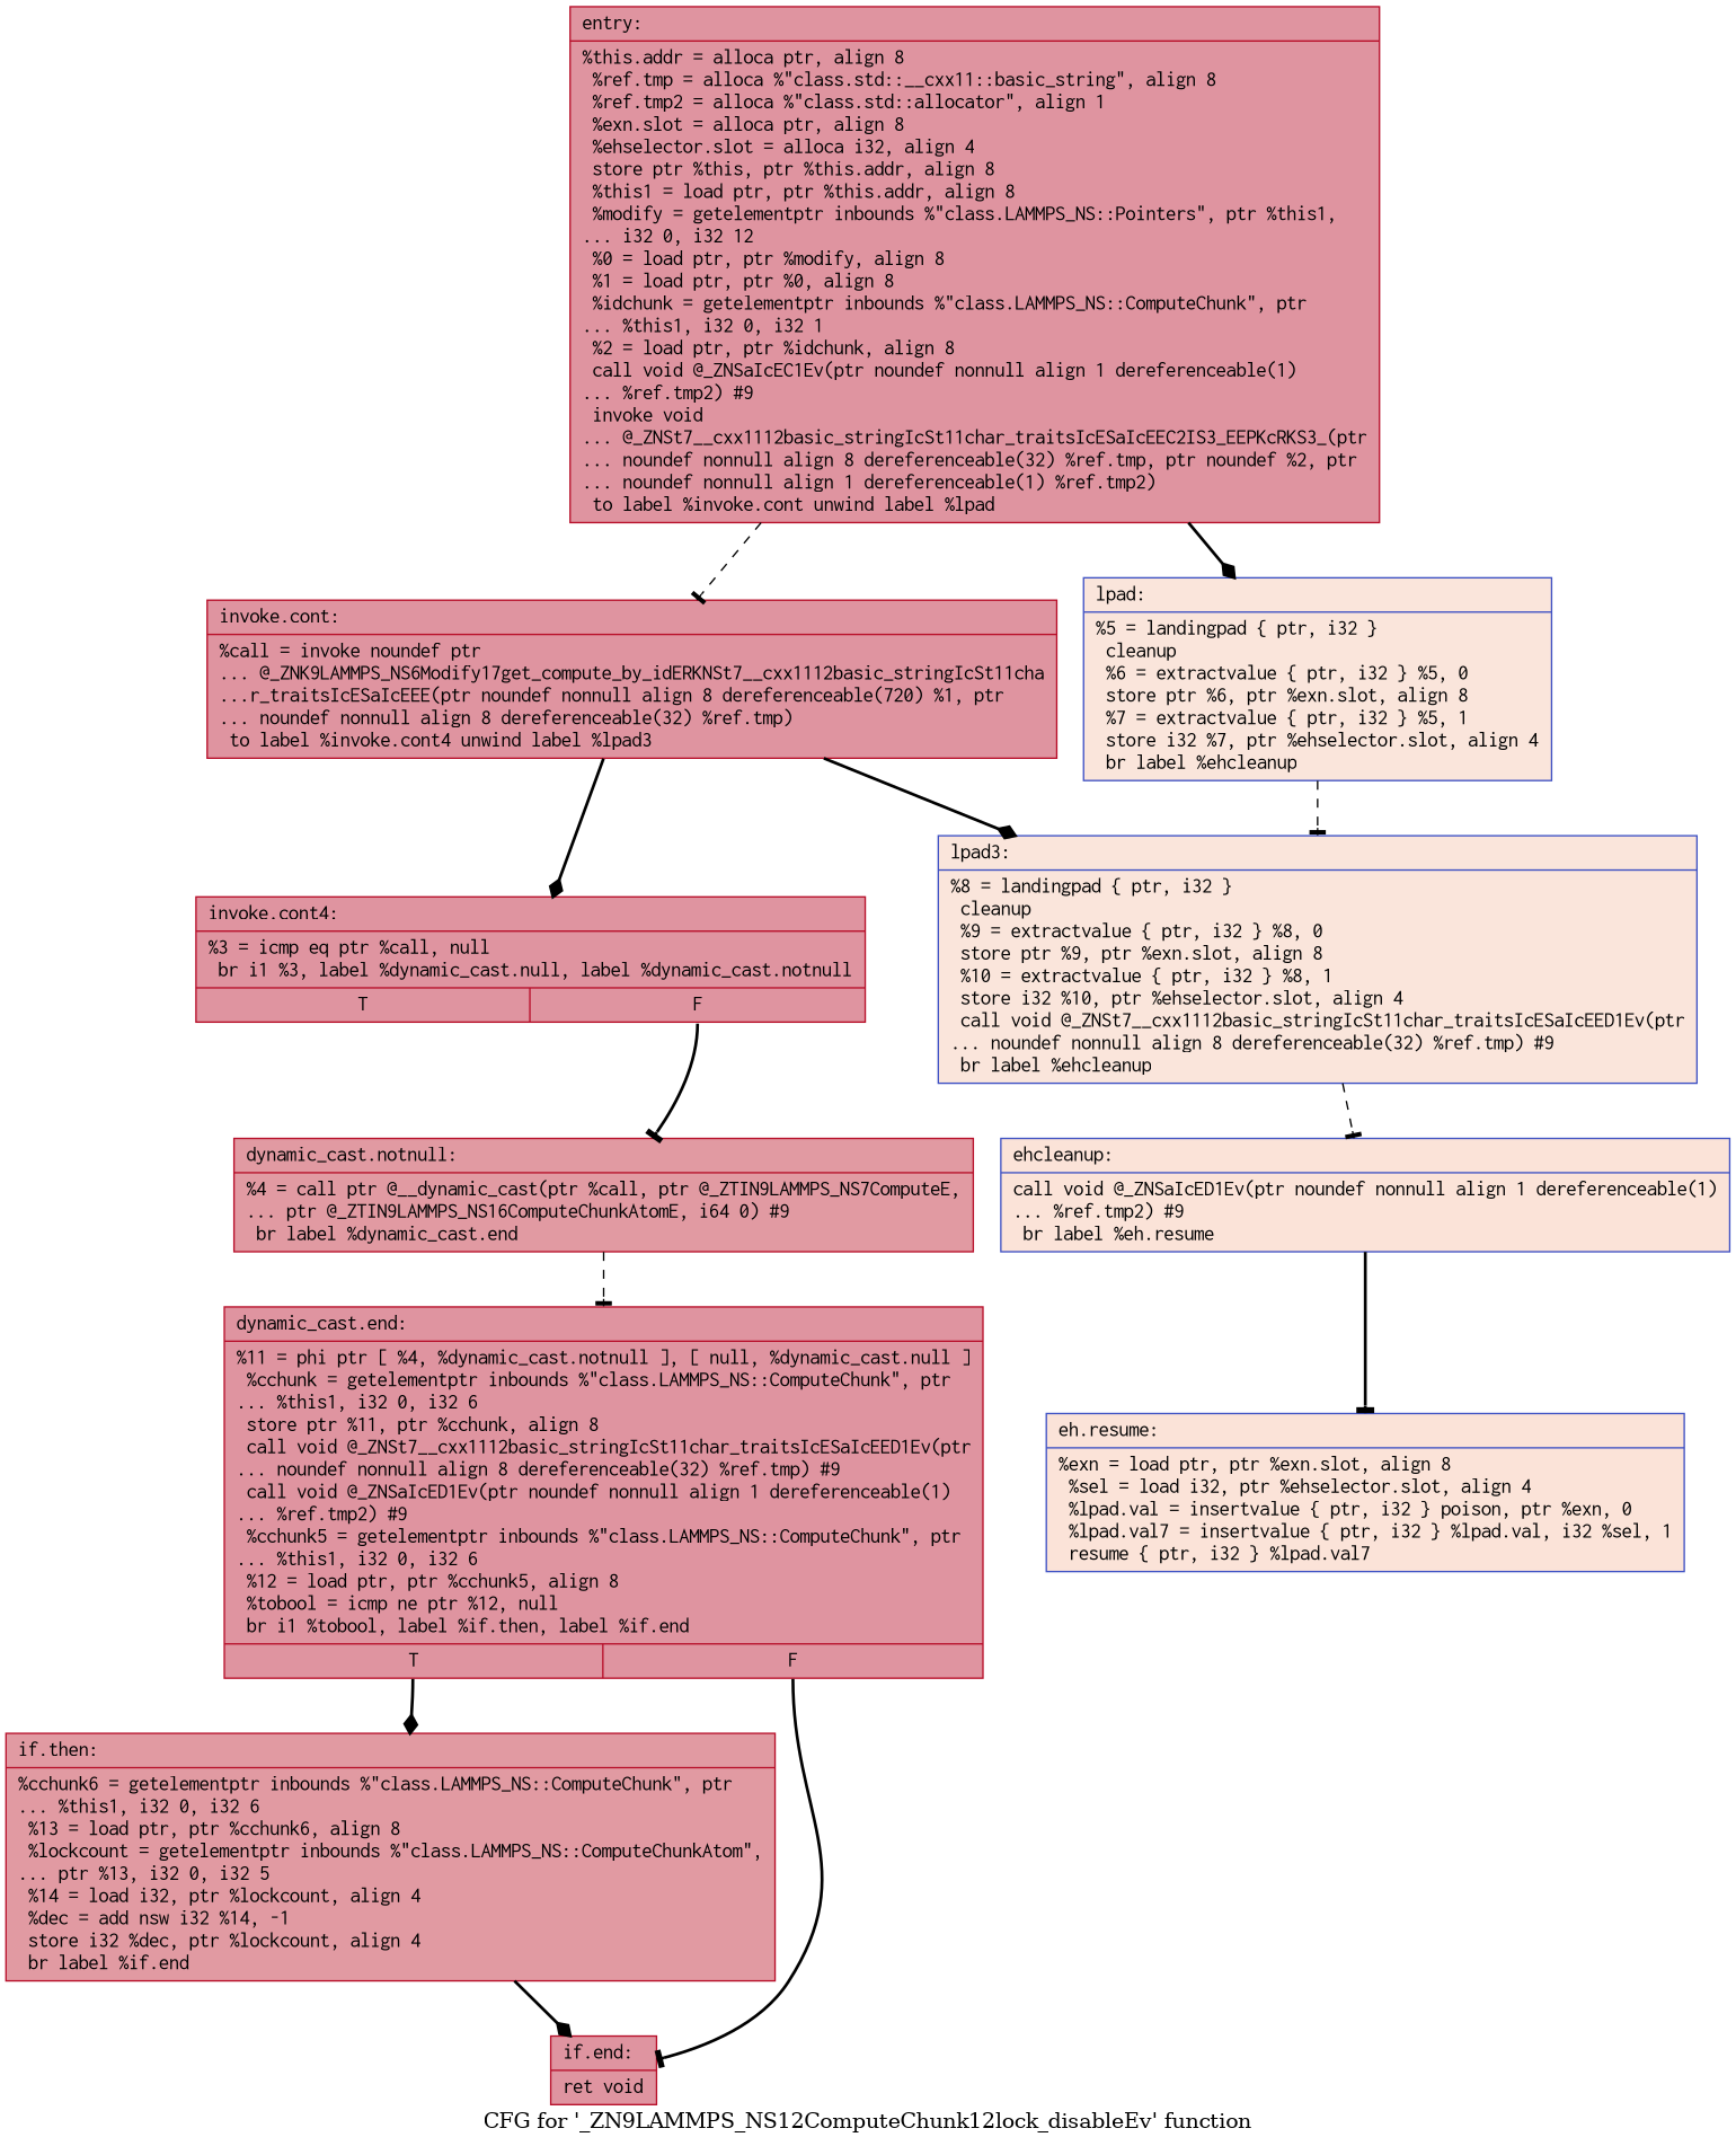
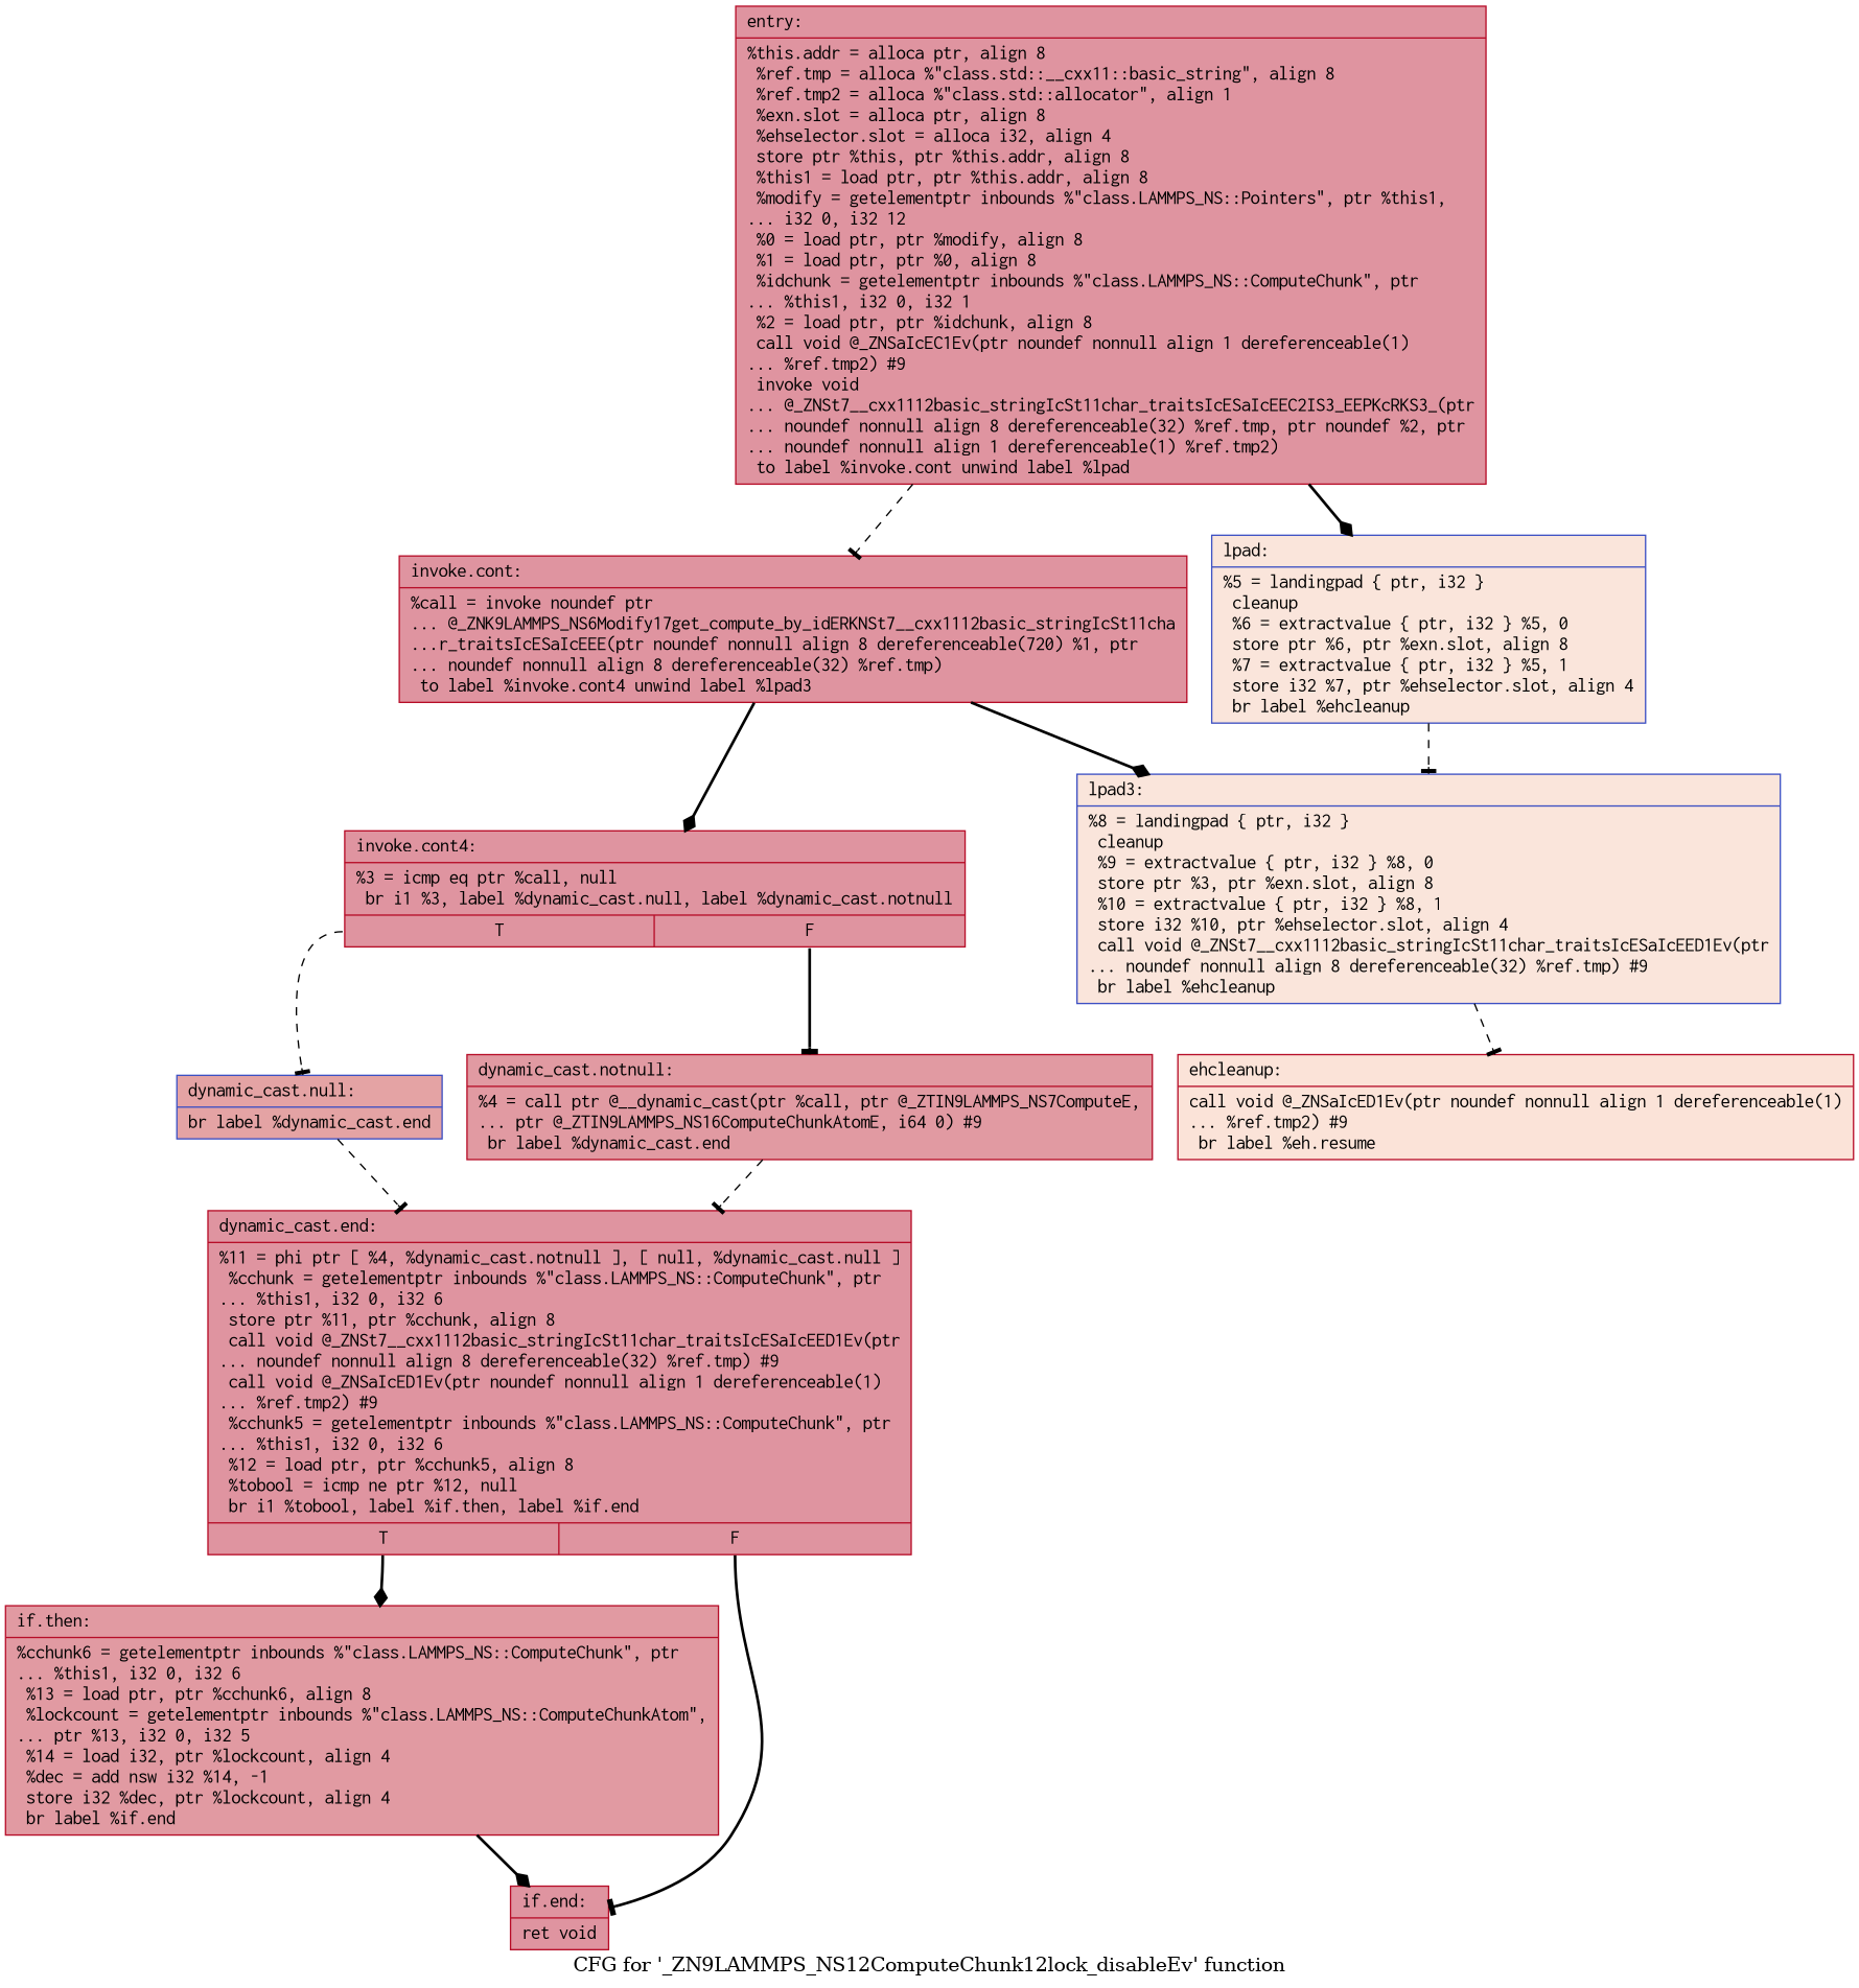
  digraph {
    label="CFG for '_ZN9LAMMPS_NS12ComputeChunk12lock_disableEv' function"
    node [color="#b70d28ff" fillcolor="#b70d2870" fontname=Courier shape=record style=filled]
    edge [arrowhead=tee style=bold]
    n1 [label="{entry:\l|  %this.addr = alloca ptr, align 8\l  %ref.tmp = alloca %\"class.std::__cxx11::basic_string\", align 8\l  %ref.tmp2 = alloca %\"class.std::allocator\", align 1\l  %exn.slot = alloca ptr, align 8\l  %ehselector.slot = alloca i32, align 4\l  store ptr %this, ptr %this.addr, align 8\l  %this1 = load ptr, ptr %this.addr, align 8\l  %modify = getelementptr inbounds %\"class.LAMMPS_NS::Pointers\", ptr %this1,\l... i32 0, i32 12\l  %0 = load ptr, ptr %modify, align 8\l  %1 = load ptr, ptr %0, align 8\l  %idchunk = getelementptr inbounds %\"class.LAMMPS_NS::ComputeChunk\", ptr\l... %this1, i32 0, i32 1\l  %2 = load ptr, ptr %idchunk, align 8\l  call void @_ZNSaIcEC1Ev(ptr noundef nonnull align 1 dereferenceable(1)\l... %ref.tmp2) #9\l  invoke void\l... @_ZNSt7__cxx1112basic_stringIcSt11char_traitsIcESaIcEEC2IS3_EEPKcRKS3_(ptr\l... noundef nonnull align 8 dereferenceable(32) %ref.tmp, ptr noundef %2, ptr\l... noundef nonnull align 1 dereferenceable(1) %ref.tmp2)\l          to label %invoke.cont unwind label %lpad\l}"]
    n2 [label="{invoke.cont:\l|  %call = invoke noundef ptr\l... @_ZNK9LAMMPS_NS6Modify17get_compute_by_idERKNSt7__cxx1112basic_stringIcSt11cha\l...r_traitsIcESaIcEEE(ptr noundef nonnull align 8 dereferenceable(720) %1, ptr\l... noundef nonnull align 8 dereferenceable(32) %ref.tmp)\l          to label %invoke.cont4 unwind label %lpad3\l}"]
    n3 [color="#3d50c3ff" fillcolor="#f4c5ad70" label="{lpad:\l|  %5 = landingpad \{ ptr, i32 \}\l          cleanup\l  %6 = extractvalue \{ ptr, i32 \} %5, 0\l  store ptr %6, ptr %exn.slot, align 8\l  %7 = extractvalue \{ ptr, i32 \} %5, 1\l  store i32 %7, ptr %ehselector.slot, align 4\l  br label %ehcleanup\l}"]
    n4 [label="{invoke.cont4:\l|  %3 = icmp eq ptr %call, null\l  br i1 %3, label %dynamic_cast.null, label %dynamic_cast.notnull\l|{<s0>T|<s1>F}}"]
-   n5 [color="#3d50c3ff" fillcolor="#f4c5ad70" label="{lpad3:\l|  %8 = landingpad \{ ptr, i32 \}\l          cleanup\l  %9 = extractvalue \{ ptr, i32 \} %8, 0\l  store ptr %9, ptr %exn.slot, align 8\l  %10 = extractvalue \{ ptr, i32 \} %8, 1\l  store i32 %10, ptr %ehselector.slot, align 4\l  call void @_ZNSt7__cxx1112basic_stringIcSt11char_traitsIcESaIcEED1Ev(ptr\l... noundef nonnull align 8 dereferenceable(32) %ref.tmp) #9\l  br label %ehcleanup\l}"]
+   n5 [color="#3d50c3ff" fillcolor="#f4c5ad70" label="{lpad3:\l|  %8 = landingpad \{ ptr, i32 \}\l          cleanup\l  %9 = extractvalue \{ ptr, i32 \} %8, 0\l  store ptr %3, ptr %exn.slot, align 8\l  %10 = extractvalue \{ ptr, i32 \} %8, 1\l  store i32 %10, ptr %ehselector.slot, align 4\l  call void @_ZNSt7__cxx1112basic_stringIcSt11char_traitsIcESaIcEED1Ev(ptr\l... noundef nonnull align 8 dereferenceable(32) %ref.tmp) #9\l  br label %ehcleanup\l}"]
+   n6 [color="#3d50c3ff" fillcolor="#c32e3170" label="{dynamic_cast.null:\l|  br label %dynamic_cast.end\l}"]
    n7 [fillcolor="#bb1b2c70" label="{dynamic_cast.notnull:\l|  %4 = call ptr @__dynamic_cast(ptr %call, ptr @_ZTIN9LAMMPS_NS7ComputeE,\l... ptr @_ZTIN9LAMMPS_NS16ComputeChunkAtomE, i64 0) #9\l  br label %dynamic_cast.end\l}"]
-   n8 [color="#3d50c3ff" fillcolor="#f6bfa670" label="{ehcleanup:\l|  call void @_ZNSaIcED1Ev(ptr noundef nonnull align 1 dereferenceable(1)\l... %ref.tmp2) #9\l  br label %eh.resume\l}"]
-   n9 [color="#3d50c3ff" fillcolor="#f6bfa670" label="{eh.resume:\l|  %exn = load ptr, ptr %exn.slot, align 8\l  %sel = load i32, ptr %ehselector.slot, align 4\l  %lpad.val = insertvalue \{ ptr, i32 \} poison, ptr %exn, 0\l  %lpad.val7 = insertvalue \{ ptr, i32 \} %lpad.val, i32 %sel, 1\l  resume \{ ptr, i32 \} %lpad.val7\l}"]
+   n8 [fillcolor="#f6bfa670" label="{ehcleanup:\l|  call void @_ZNSaIcED1Ev(ptr noundef nonnull align 1 dereferenceable(1)\l... %ref.tmp2) #9\l  br label %eh.resume\l}"]
    n10 [label="{dynamic_cast.end:\l|  %11 = phi ptr [ %4, %dynamic_cast.notnull ], [ null, %dynamic_cast.null ]\l  %cchunk = getelementptr inbounds %\"class.LAMMPS_NS::ComputeChunk\", ptr\l... %this1, i32 0, i32 6\l  store ptr %11, ptr %cchunk, align 8\l  call void @_ZNSt7__cxx1112basic_stringIcSt11char_traitsIcESaIcEED1Ev(ptr\l... noundef nonnull align 8 dereferenceable(32) %ref.tmp) #9\l  call void @_ZNSaIcED1Ev(ptr noundef nonnull align 1 dereferenceable(1)\l... %ref.tmp2) #9\l  %cchunk5 = getelementptr inbounds %\"class.LAMMPS_NS::ComputeChunk\", ptr\l... %this1, i32 0, i32 6\l  %12 = load ptr, ptr %cchunk5, align 8\l  %tobool = icmp ne ptr %12, null\l  br i1 %tobool, label %if.then, label %if.end\l|{<s0>T|<s1>F}}"]
    n11 [fillcolor="#bb1b2c70" label="{if.then:\l|  %cchunk6 = getelementptr inbounds %\"class.LAMMPS_NS::ComputeChunk\", ptr\l... %this1, i32 0, i32 6\l  %13 = load ptr, ptr %cchunk6, align 8\l  %lockcount = getelementptr inbounds %\"class.LAMMPS_NS::ComputeChunkAtom\",\l... ptr %13, i32 0, i32 5\l  %14 = load i32, ptr %lockcount, align 4\l  %dec = add nsw i32 %14, -1\l  store i32 %dec, ptr %lockcount, align 4\l  br label %if.end\l}"]
    n12 [label="{if.end:\l|  ret void\l}"]
    n1 -> n2 [style=dashed]
    n1 -> n3 [arrowhead=diamond]
    n2 -> n4 [arrowhead=diamond]
    n2 -> n5 [arrowhead=diamond]
    n3 -> n5 [style=dashed]
+   n4 -> n6 [style=dashed tailport=s0]
    n4 -> n7 [tailport=s1]
    n5 -> n8 [style=dashed]
+   n6 -> n10 [style=dashed]
    n7 -> n10 [style=dashed]
-   n8 -> n9
    n10 -> n11 [arrowhead=diamond tailport=s0]
    n10 -> n12 [tailport=s1]
    n11 -> n12 [arrowhead=diamond]
  }
